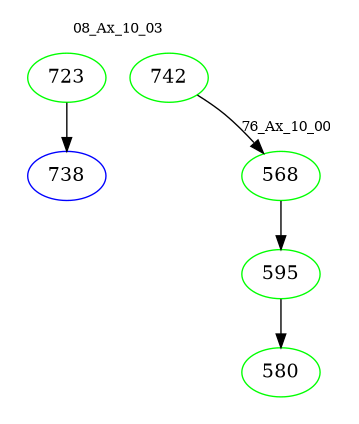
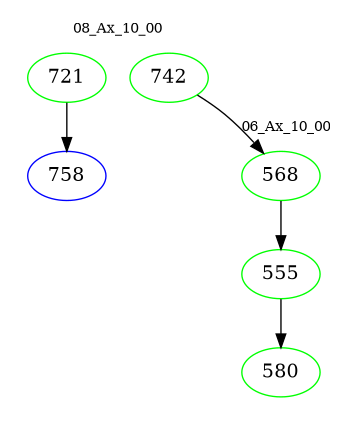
  digraph {
    node [color=green]
    edge [color=black]
    n1 [label=568]
-   n2 [label=595]
+   n2 [label=555]
    n3 [label=580]
    n4 [label=742]
-   n5 [label=723]
-   n6 [color=blue label=738]
+   n5 [label=721]
+   n6 [color=blue label=758]
    subgraph cluster_1 {
      color=white
      fontsize=10
-     label="76_Ax_10_00"
+     label="06_Ax_10_00"
      n1
      n2
      n3
    }
    subgraph cluster_2 {
      color=white
      fontsize=10
-     label="08_Ax_10_03"
+     label="08_Ax_10_00"
      n4
      n5
      n6
    }
    n1 -> n2
    n2 -> n3
    n4 -> n1
    n5 -> n6
  }
